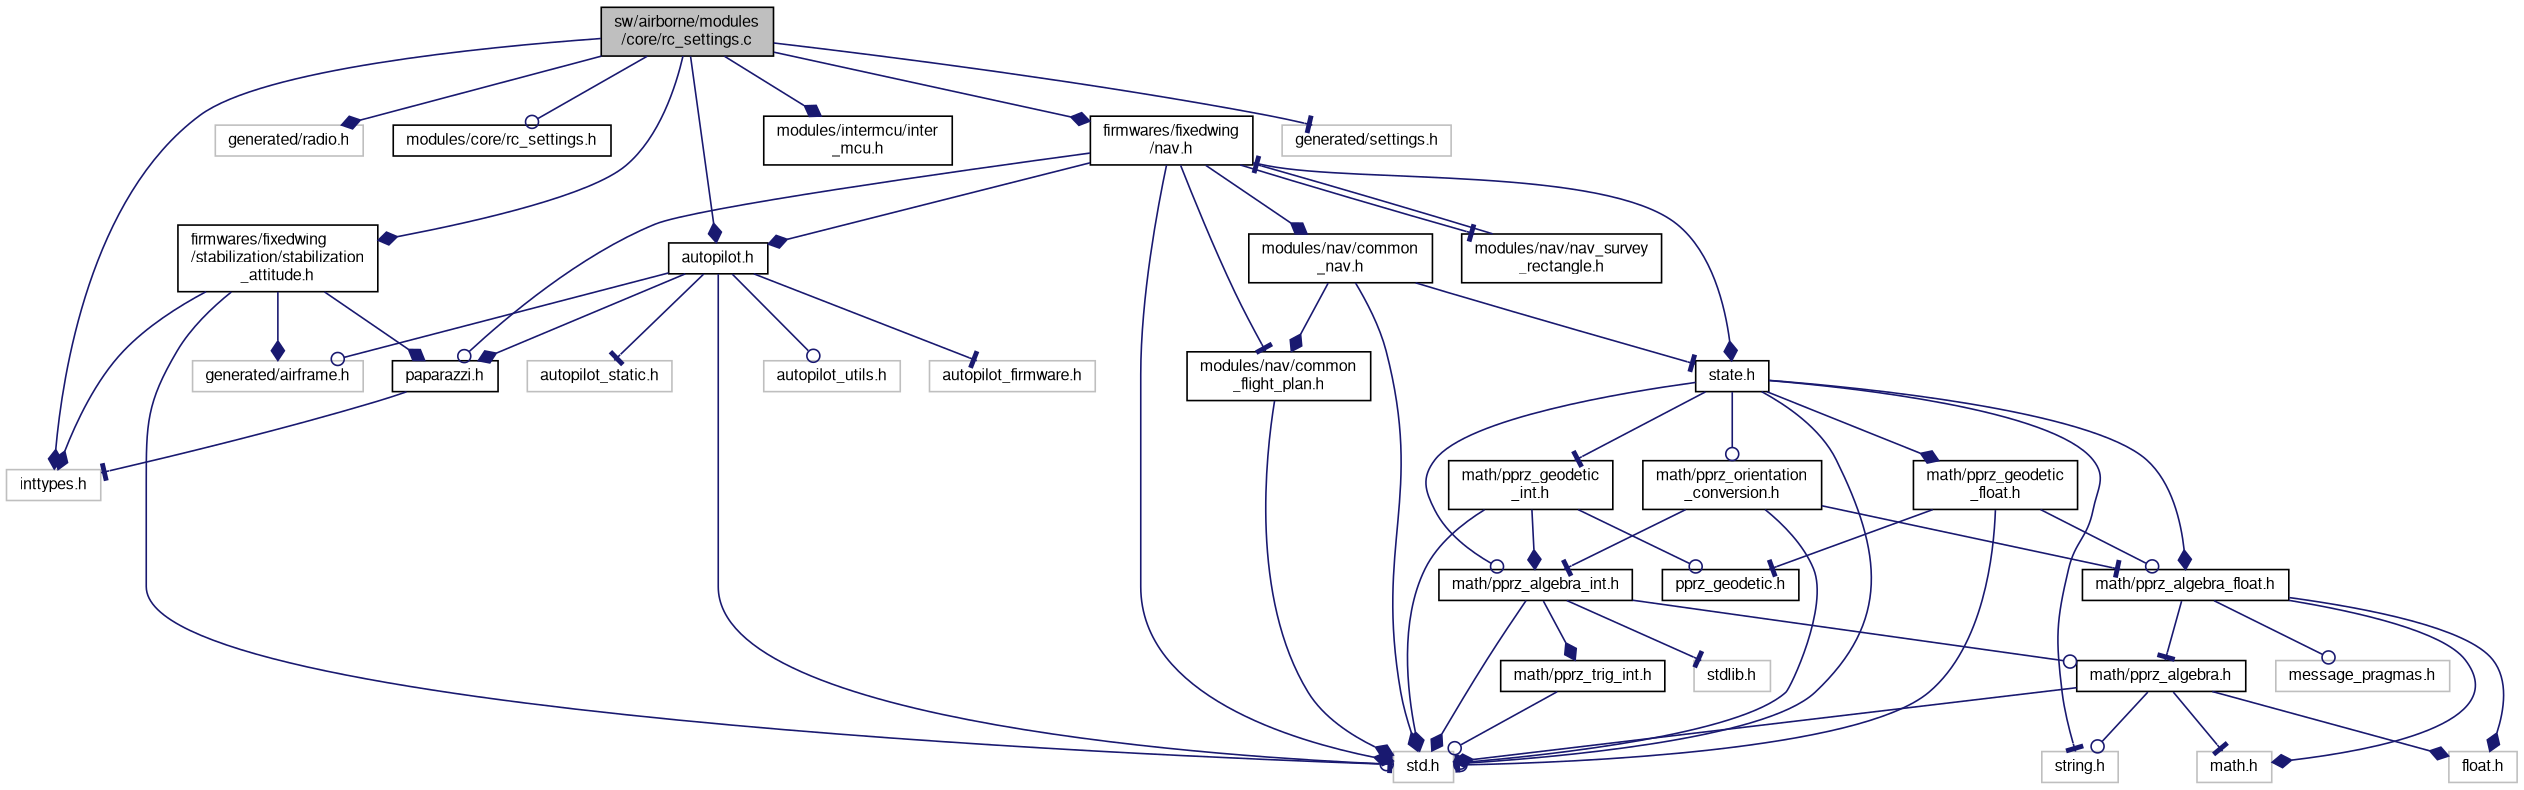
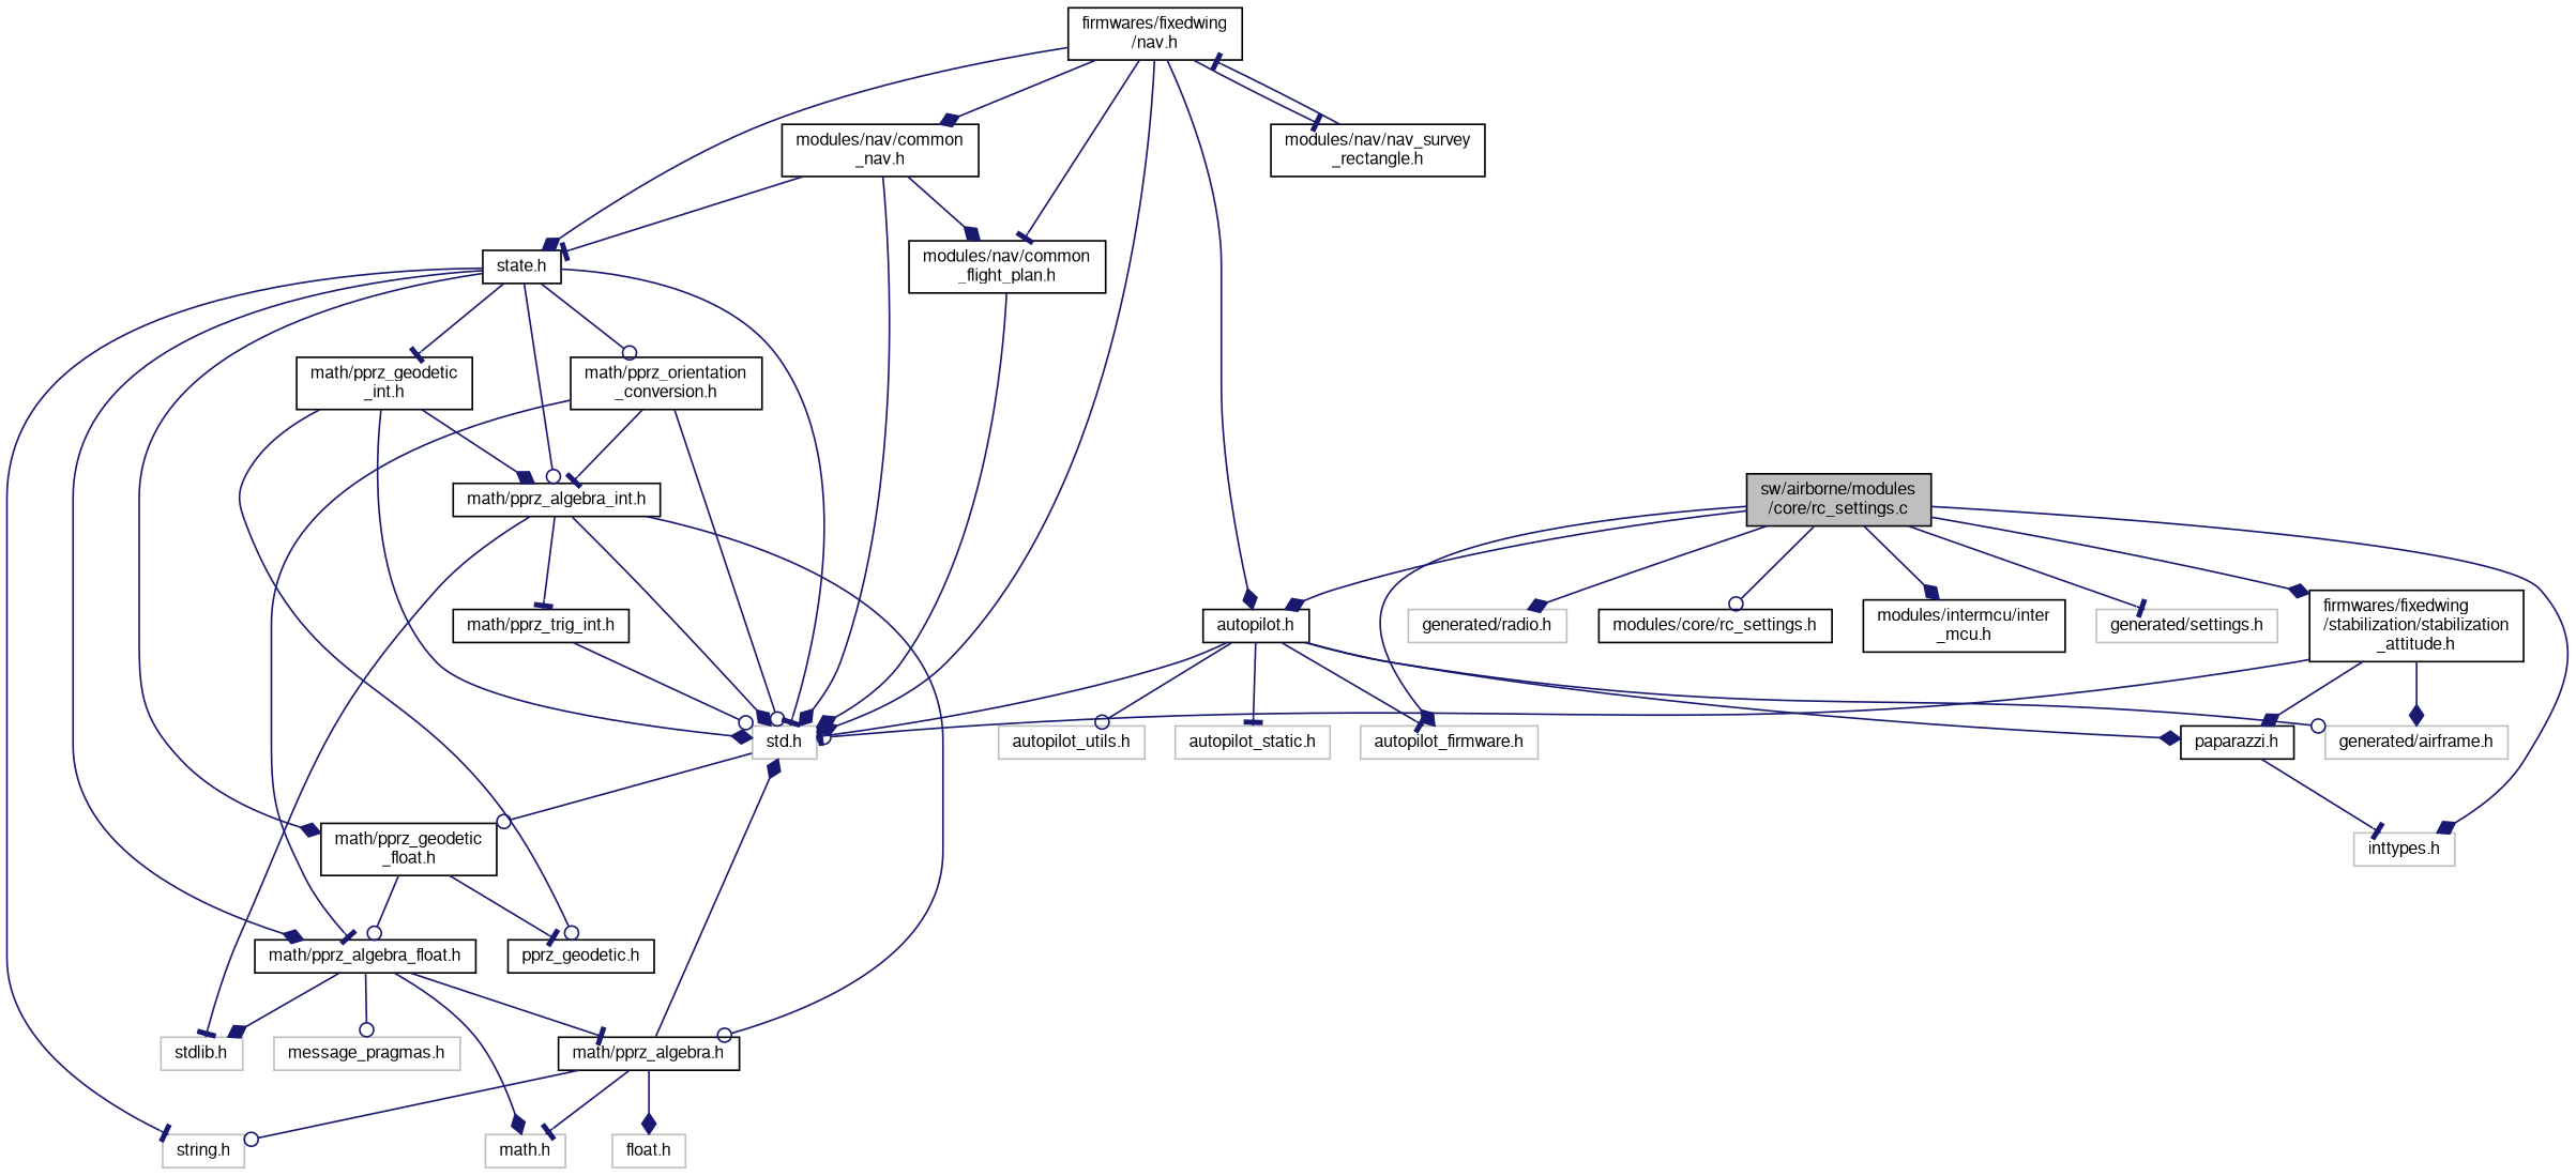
  digraph {
    node [color=black fillcolor=white fontname=FreeSans fontsize=10 shape=record style=filled]
    edge [arrowhead=diamond color=midnightblue fontname=FreeSans fontsize=10 labelfontname=FreeSans labelfontsize=10 style=solid]
    n1 [fillcolor=grey75 fontcolor=black height=0.2 label="sw/airborne/modules\l/core/rc_settings.c" width=0.4]
    n2 [color=grey75 height=0.2 label="inttypes.h" width=0.4]
    n3 [color=grey75 height=0.2 label="generated/radio.h" width=0.4]
    n4 [height=0.2 label="modules/core/rc_settings.h" width=0.4]
    n5 [height=0.2 label="autopilot.h" width=0.4]
    n6 [height=0.2 label="firmwares/fixedwing\l/nav.h" width=0.4]
    n7 [height=0.2 label="modules/intermcu/inter\l_mcu.h" width=0.4]
    n8 [height=0.2 label="firmwares/fixedwing\l/stabilization/stabilization\l_attitude.h" width=0.4]
    n9 [color=grey75 height=0.2 label="generated/settings.h" width=0.4]
    n10 [color=grey75 height=0.2 label="std.h" width=0.4]
    n11 [height=0.2 label="paparazzi.h" width=0.4]
    n12 [color=grey75 height=0.2 label="generated/airframe.h" width=0.4]
    n13 [color=grey75 height=0.2 label="autopilot_utils.h" width=0.4]
    n14 [color=grey75 height=0.2 label="autopilot_firmware.h" width=0.4]
    n15 [color=grey75 height=0.2 label="autopilot_static.h" width=0.4]
    n16 [height=0.2 label="state.h" width=0.4]
    n17 [height=0.2 label="modules/nav/nav_survey\l_rectangle.h" width=0.4]
    n18 [height=0.2 label="modules/nav/common\l_flight_plan.h" width=0.4]
    n19 [height=0.2 label="modules/nav/common\l_nav.h" width=0.4]
    n20 [height=0.2 label="math/pprz_algebra_int.h" width=0.4]
    n21 [color=grey75 height=0.2 label="string.h" width=0.4]
    n22 [height=0.2 label="math/pprz_algebra_float.h" width=0.4]
    n23 [height=0.2 label="math/pprz_geodetic\l_int.h" width=0.4]
    n24 [height=0.2 label="math/pprz_geodetic\l_float.h" width=0.4]
    n25 [height=0.2 label="math/pprz_orientation\l_conversion.h" width=0.4]
    n26 [height=0.2 label="math/pprz_algebra.h" width=0.4]
    n27 [height=0.2 label="math/pprz_trig_int.h" width=0.4]
    n28 [color=grey75 height=0.2 label="stdlib.h" width=0.4]
    n29 [color=grey75 height=0.2 label="float.h" width=0.4]
    n30 [color=grey75 height=0.2 label="math.h" width=0.4]
    n31 [color=grey75 height=0.2 label="message_pragmas.h" width=0.4]
    n32 [height=0.2 label="pprz_geodetic.h" width=0.4]
    n1 -> n2
    n1 -> n3
    n1 -> n4 [arrowhead=odot]
    n1 -> n5
-   n1 -> n6
+   n1 -> n14
    n1 -> n7
    n1 -> n8
    n1 -> n9 [arrowhead=tee]
    n5 -> n10 [arrowhead=tee]
    n5 -> n11
    n5 -> n12 [arrowhead=odot]
    n5 -> n13 [arrowhead=odot]
    n5 -> n14 [arrowhead=tee]
    n5 -> n15 [arrowhead=tee]
    n6 -> n5
    n6 -> n10
-   n6 -> n11 [arrowhead=odot]
    n6 -> n16
    n6 -> n17 [arrowhead=tee]
    n6 -> n18 [arrowhead=tee]
    n6 -> n19
-   n8 -> n2
    n8 -> n10 [arrowhead=odot]
    n8 -> n11
    n8 -> n12
    n11 -> n2 [arrowhead=tee]
    n16 -> n10 [arrowhead=tee]
    n16 -> n20 [arrowhead=odot]
    n16 -> n21 [arrowhead=tee]
    n16 -> n22
    n16 -> n23 [arrowhead=tee]
    n16 -> n24
    n16 -> n25 [arrowhead=odot]
    n17 -> n6 [arrowhead=tee]
    n18 -> n10
    n19 -> n10
    n19 -> n16 [arrowhead=tee]
    n19 -> n18
    n20 -> n10
    n20 -> n26 [arrowhead=odot]
-   n20 -> n27
+   n20 -> n27 [arrowhead=tee]
    n20 -> n28 [arrowhead=tee]
    n22 -> n26 [arrowhead=tee]
-   n22 -> n29
+   n22 -> n28
    n22 -> n30
    n22 -> n31 [arrowhead=odot]
    n23 -> n10
    n23 -> n20
    n23 -> n32 [arrowhead=odot]
-   n24 -> n10 [arrowhead=odot]
+   n10 -> n24 [arrowhead=odot]
    n24 -> n22 [arrowhead=odot]
    n24 -> n32 [arrowhead=tee]
    n25 -> n10 [arrowhead=odot]
    n25 -> n20 [arrowhead=tee]
    n25 -> n22 [arrowhead=tee]
    n26 -> n10
    n26 -> n21 [arrowhead=odot]
    n26 -> n29
    n26 -> n30 [arrowhead=tee]
    n27 -> n10 [arrowhead=odot]
  }
